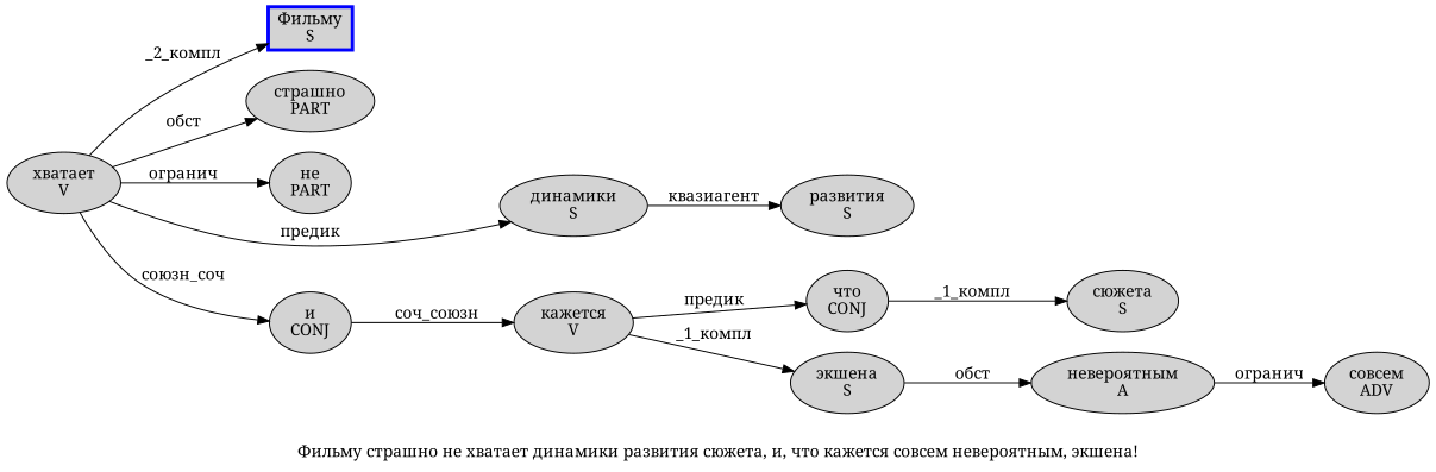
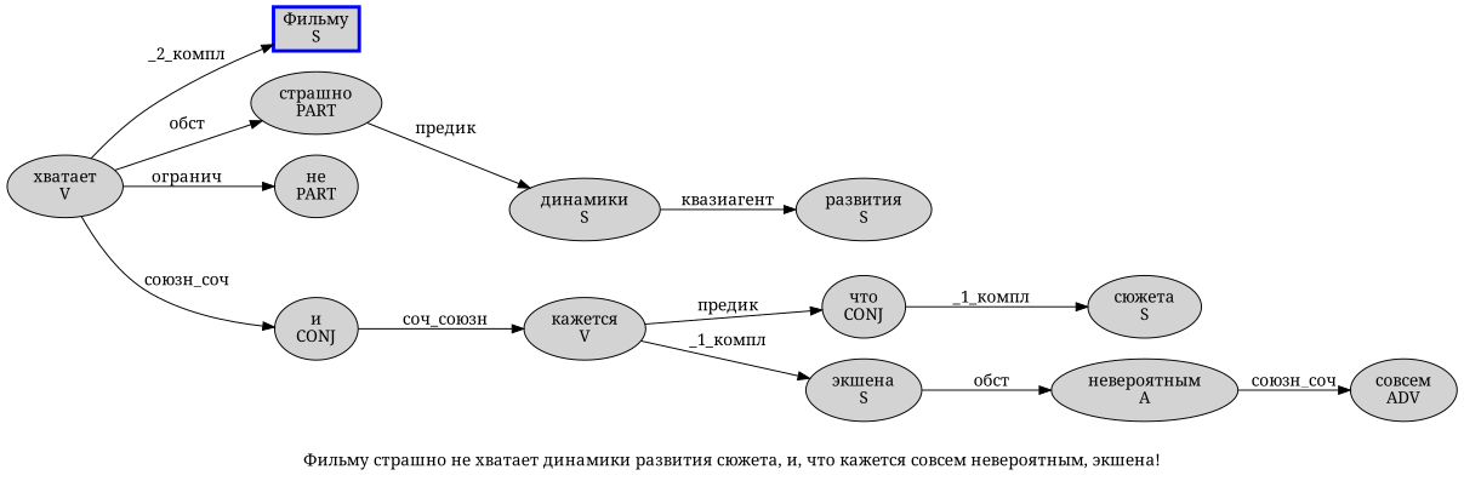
  digraph {
    fontname="Noto Serif"
    label="Фильму страшно не хватает динамики развития сюжета, и, что кажется совсем невероятным, экшена!"
    rankdir=LR
    node [fillcolor=lightgray fontname="Noto Serif" penwidth=1 shape=ellipse style=filled]
    edge [fontname="Noto Serif"]
    n1 [color=blue label="Фильму\nS" penwidth=3 shape=box]
    n2 [label="страшно\nPART"]
    n3 [label="не\nPART"]
    n4 [label="хватает\nV"]
    n5 [label="динамики\nS"]
    n6 [label="и\nCONJ"]
    n7 [label="развития\nS"]
    n8 [label="кажется\nV"]
    n9 [label="сюжета\nS"]
    n10 [label="что\nCONJ"]
    n11 [label="экшена\nS"]
    n12 [label="невероятным\nA"]
    n13 [label="совсем\nADV"]
    n4 -> n1 [label="_2_компл"]
    n4 -> n2 [label="обст"]
    n4 -> n3 [label="огранич"]
-   n4 -> n5 [label="предик"]
+   n2 -> n5 [label="предик"]
    n4 -> n6 [label="союзн_соч"]
    n5 -> n7 [label="квазиагент"]
    n6 -> n8 [label="соч_союзн"]
    n8 -> n10 [label="предик"]
    n8 -> n11 [label="_1_компл"]
    n10 -> n9 [label="_1_компл"]
    n11 -> n12 [label="обст"]
-   n12 -> n13 [label="огранич"]
+   n12 -> n13 [label="союзн_соч"]
  }
